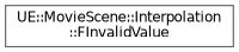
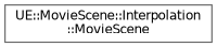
  digraph {
    rankdir=LR
-   n1 [color=grey40 fillcolor=white fontname=Helvetica fontsize=10 height=0.2 label="UE::MovieScene::Interpolation\l::FInvalidValue" shape=box style=filled width=0.4]
+   n1 [color=grey40 fillcolor=white fontname=Helvetica fontsize=10 height=0.2 label="UE::MovieScene::Interpolation\l::MovieScene" shape=box style=filled width=0.4]
  }
